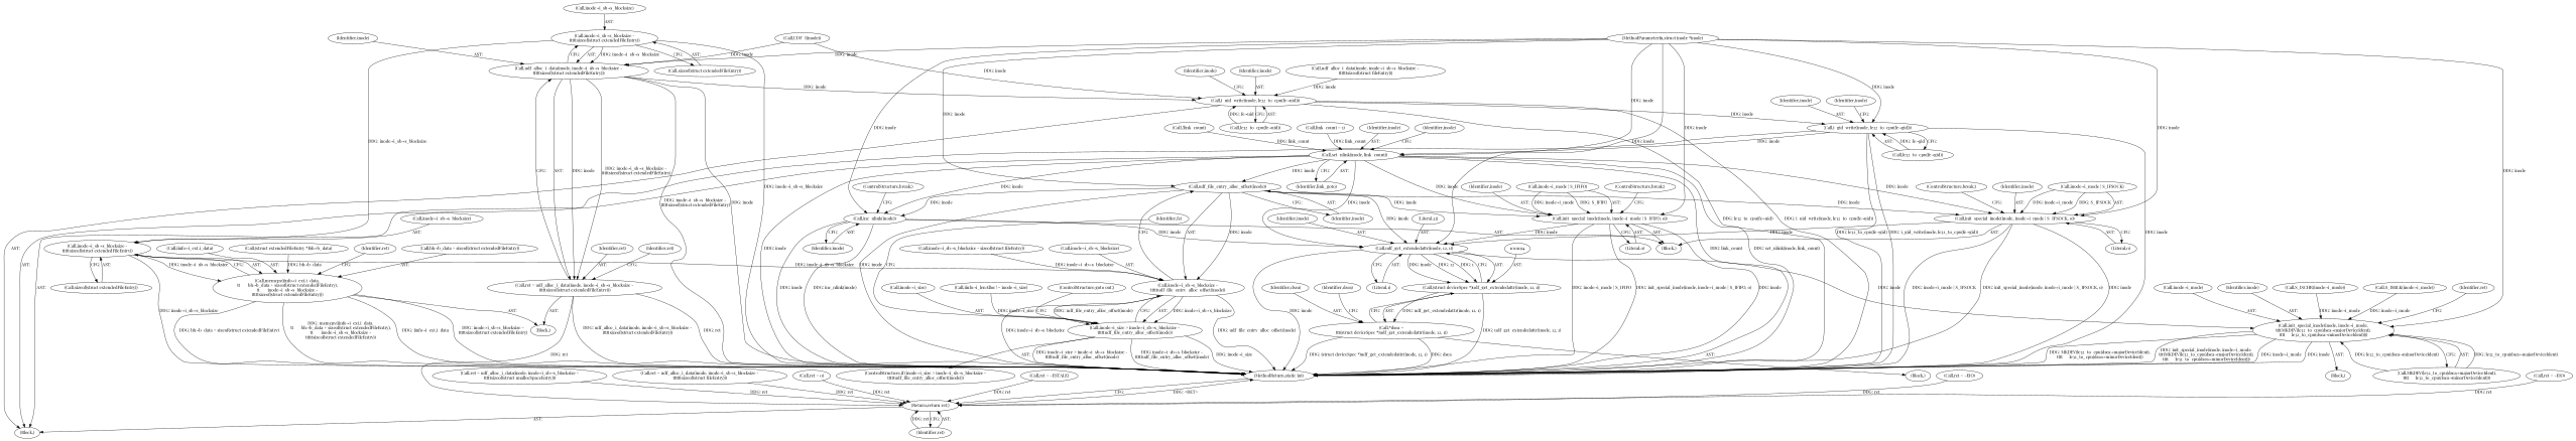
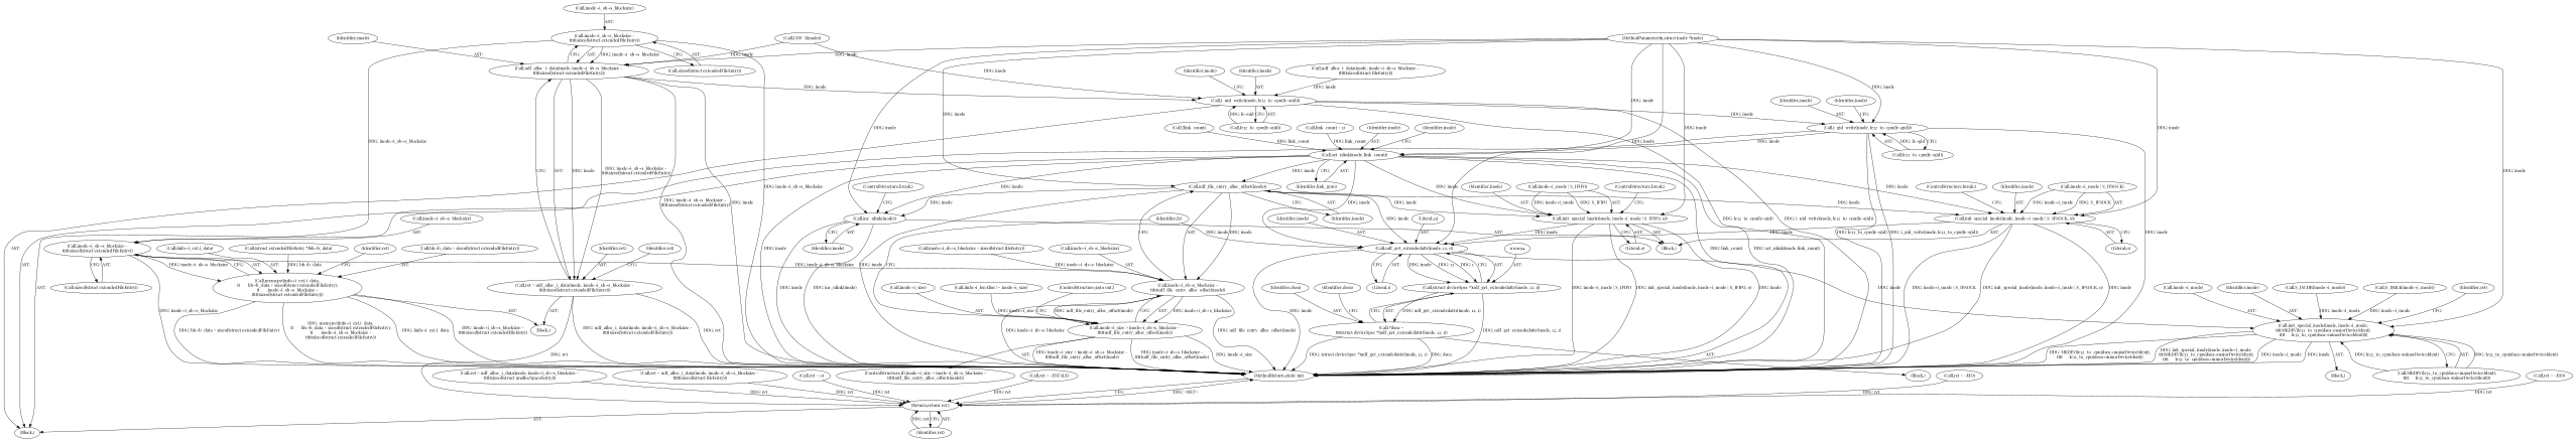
  digraph {
    fontname="Playfair Display"
    node [fontname="Playfair Display"]
    edge [fontname="Playfair Display"]
    n1 [label="(Call,inode->i_sb->s_blocksize -\n\t\t\t\t\tsizeof(struct extendedFileEntry))"]
    n2 [label="(Call,udf_alloc_i_data(inode, inode->i_sb->s_blocksize -\n\t\t\t\t\tsizeof(struct extendedFileEntry)))"]
    n3 [label="(Call,inode->i_sb->s_blocksize -\n\t\t\t\t\tsizeof(struct extendedFileEntry))"]
    n4 [label="(Call,sizeof(struct extendedFileEntry))"]
    n5 [label="(MethodReturn,static int)"]
    n6 [label="(Call,ret = udf_alloc_i_data(inode, inode->i_sb->s_blocksize -\n\t\t\t\t\tsizeof(struct extendedFileEntry)))"]
    n7 [label="(Call,i_uid_write(inode, le32_to_cpu(fe->uid)))"]
    n8 [label="(Call,inode->i_sb->s_blocksize -\n\t\t\t\t\tudf_file_entry_alloc_offset(inode))"]
    n9 [label="(Call,memcpy(iinfo->i_ext.i_data,\n\t\t       bh->b_data + sizeof(struct extendedFileEntry),\n\t\t       inode->i_sb->s_blocksize -\n\t\t\t\t\tsizeof(struct extendedFileEntry)))"]
    n10 [label="(Call,sizeof(struct extendedFileEntry))"]
    n11 [label="(Return,return ret;)"]
    n12 [label="(Block,)"]
    n13 [label="(Block,)"]
    n14 [label="(Call,i_gid_write(inode, le32_to_cpu(fe->gid)))"]
    n15 [label="(Call,le32_to_cpu(fe->uid))"]
    n16 [label="(Identifier,ret)"]
    n17 [label="(Call,set_nlink(inode, link_count))"]
    n18 [label="(Call,le32_to_cpu(fe->gid))"]
    n19 [label="(Call,udf_file_entry_alloc_offset(inode))"]
    n20 [label="(Call,inc_nlink(inode))"]
    n21 [label="(Call,udf_get_extendedattr(inode, 12, 1))"]
    n22 [label="(Call,init_special_inode(inode, inode->i_mode | S_IFIFO, 0))"]
    n23 [label="(Call,init_special_inode(inode, inode->i_mode | S_IFSOCK, 0))"]
    n24 [label="(Identifier,link_goto)"]
    n25 [label="(Identifier,inode)"]
    n26 [label="(Identifier,inode)"]
    n27 [label="(Block,)"]
    n28 [label="(Call,(struct deviceSpec *)udf_get_extendedattr(inode, 12, 1))"]
    n29 [label="(Call,init_special_inode(inode, inode->i_mode,\n\t\t\t\tMKDEV(le32_to_cpu(dsea->majorDeviceIdent),\n\t\t\t\t      le32_to_cpu(dsea->minorDeviceIdent))))"]
    n30 [label="(Literal,1)"]
    n31 [label="(Literal,0)"]
    n32 [label="(Literal,0)"]
    n33 [label="(Call,inode->i_size > inode->i_sb->s_blocksize -\n\t\t\t\t\tudf_file_entry_alloc_offset(inode))"]
    n34 [label="(ControlStructure,if (inode->i_size > inode->i_sb->s_blocksize -\n\t\t\t\t\tudf_file_entry_alloc_offset(inode)))"]
    n35 [label="(Call,*dsea =\n\t\t\t(struct deviceSpec *)udf_get_extendedattr(inode, 12, 1))"]
    n36 [label="(Block,)"]
    n37 [label="(Call,MKDEV(le32_to_cpu(dsea->majorDeviceIdent),\n\t\t\t\t      le32_to_cpu(dsea->minorDeviceIdent)))"]
    n38 [label="(Block,)"]
    n39 [label="(Identifier,inode)"]
    n40 [label="(Literal,12)"]
    n41 [label="(Call,inode->i_mode)"]
    n42 [label="(Identifier,ret)"]
    n43 [label="(Identifier,inode)"]
    n44 [label="(Identifier,dsea)"]
    n45 [label="(Call,ret = -EIO)"]
    n46 [label="(MethodParameterIn,struct inode *inode)"]
    n47 [label="(ControlStructure,break;)"]
    n48 [label="(Call,S_ISCHR(inode->i_mode))"]
    n49 [label="(Call,inode->i_size)"]
    n50 [label="(Call,ret = -EIO)"]
    n51 [label="(Identifier,dsea)"]
    n52 [label="(Call,ret = udf_alloc_i_data(inode, inode->i_sb->s_blocksize -\n\t\t\t\t\tsizeof(struct unallocSpaceEntry)))"]
    n53 [label="(Call,ret = udf_alloc_i_data(inode, inode->i_sb->s_blocksize -\n\t\t\t\t\t\tsizeof(struct fileEntry)))"]
    n54 [label="(Identifier,inode)"]
    n55 [label="(Call,UDF_I(inode))"]
    n56 [label="(Call,!link_count)"]
    n57 [label="(Identifier,inode)"]
    n58 [label="(Call,ret = 0)"]
    n59 [label="(Call,inode->i_sb->s_blocksize)"]
    n60 [label="(Identifier,inode)"]
    n61 [label="(Identifier,inode)"]
    n62 [label="(Call,inode->i_sb->s_blocksize - sizeof(struct fileEntry))"]
    n63 [label="(Identifier,ret)"]
    n64 [label="(Call,ret = -ESTALE)"]
    n65 [label="(Identifier,inode)"]
    n66 [label="(Call,inode->i_sb->s_blocksize)"]
    n67 [label="(Call,iinfo->i_lenAlloc != inode->i_size)"]
    n68 [label="(Call,link_count = 1)"]
    n69 [label="(Identifier,inode)"]
    n70 [label="(Call,S_ISBLK(inode->i_mode))"]
    n71 [label="(ControlStructure,goto out;)"]
    n72 [label="(Identifier,inode)"]
    n73 [label="(Identifier,ret)"]
    n74 [label="(Call,inode->i_mode | S_IFIFO)"]
    n75 [label="(Identifier,inode)"]
    n76 [label="(Identifier,fe)"]
    n77 [label="(Call,udf_alloc_i_data(inode, inode->i_sb->s_blocksize -\n\t\t\t\t\t\tsizeof(struct fileEntry)))"]
    n78 [label="(Call,iinfo->i_ext.i_data)"]
    n79 [label="(Call,inode->i_mode | S_IFSOCK)"]
    n80 [label="(Call,(struct extendedFileEntry *)bh->b_data)"]
    n81 [label="(Identifier,ret)"]
    n82 [label="(Identifier,inode)"]
    n83 [label="(ControlStructure,break;)"]
    n84 [label="(Call,bh->b_data + sizeof(struct extendedFileEntry))"]
    n85 [label="(ControlStructure,break;)"]
    n86 [label="(Call,inode->i_sb->s_blocksize)"]
    1001194
    n1 -> n2 [label="AST: "]
    n1 -> n2 [label="DDG: inode->i_sb->s_blocksize"]
    n1 -> n3 [label="DDG: inode->i_sb->s_blocksize"]
    n1 -> n4 [label="CFG: "]
    n1 -> n5 [label="DDG: inode->i_sb->s_blocksize"]
    n2 -> n1 [label="CFG: "]
    n2 -> n5 [label="DDG: inode->i_sb->s_blocksize -\n\t\t\t\t\tsizeof(struct extendedFileEntry)"]
    n2 -> n5 [label="DDG: inode"]
    n2 -> n6 [label="AST: "]
    n2 -> n6 [label="DDG: inode"]
    n2 -> n6 [label="DDG: inode->i_sb->s_blocksize -\n\t\t\t\t\tsizeof(struct extendedFileEntry)"]
    n2 -> n7 [label="DDG: inode"]
    n3 -> n5 [label="DDG: inode->i_sb->s_blocksize"]
    n3 -> n8 [label="DDG: inode->i_sb->s_blocksize"]
    n3 -> n9 [label="AST: "]
    n3 -> n9 [label="DDG: inode->i_sb->s_blocksize"]
    n3 -> n10 [label="CFG: "]
    n4 -> n1 [label="AST: "]
    n5 -> n11 [label="CFG: "]
    n6 -> n2 [label="CFG: "]
    n6 -> n5 [label="DDG: udf_alloc_i_data(inode, inode->i_sb->s_blocksize -\n\t\t\t\t\tsizeof(struct extendedFileEntry))"]
    n6 -> n5 [label="DDG: ret"]
    n6 -> n11 [label="DDG: ret"]
    n6 -> n12 [label="AST: "]
    n7 -> n5 [label="DDG: i_uid_write(inode, le32_to_cpu(fe->uid))"]
    n7 -> n5 [label="DDG: le32_to_cpu(fe->uid)"]
    n7 -> n13 [label="AST: "]
    n7 -> n14 [label="DDG: inode"]
    n7 -> n15 [label="CFG: "]
    n8 -> n5 [label="DDG: udf_file_entry_alloc_offset(inode)"]
    n8 -> n5 [label="DDG: inode->i_sb->s_blocksize"]
    n8 -> n19 [label="CFG: "]
    n8 -> n33 [label="AST: "]
    n8 -> n33 [label="DDG: inode->i_sb->s_blocksize"]
    n8 -> n33 [label="DDG: udf_file_entry_alloc_offset(inode)"]
    n9 -> n3 [label="CFG: "]
    n9 -> n5 [label="DDG: bh->b_data + sizeof(struct extendedFileEntry)"]
    n9 -> n5 [label="DDG: memcpy(iinfo->i_ext.i_data,\n\t\t       bh->b_data + sizeof(struct extendedFileEntry),\n\t\t       inode->i_sb->s_blocksize -\n\t\t\t\t\tsizeof(struct extendedFileEntry))"]
    n9 -> n5 [label="DDG: iinfo->i_ext.i_data"]
    n9 -> n5 [label="DDG: inode->i_sb->s_blocksize -\n\t\t\t\t\tsizeof(struct extendedFileEntry)"]
    n9 -> n12 [label="AST: "]
    n10 -> n3 [label="AST: "]
    n11 -> n5 [label="DDG: <RET>"]
    n11 -> n13 [label="AST: "]
    n11 -> n16 [label="CFG: "]
    n14 -> n5 [label="DDG: inode"]
    n14 -> n5 [label="DDG: le32_to_cpu(fe->gid)"]
    n14 -> n5 [label="DDG: i_gid_write(inode, le32_to_cpu(fe->gid))"]
    n14 -> n13 [label="AST: "]
    n14 -> n17 [label="DDG: inode"]
    n14 -> n18 [label="CFG: "]
    n15 -> n7 [label="AST: "]
    n15 -> n7 [label="DDG: fe->uid"]
    n16 -> n11 [label="AST: "]
    n16 -> n11 [label="DDG: ret"]
    n17 -> n5 [label="DDG: inode"]
    n17 -> n5 [label="DDG: link_count"]
    n17 -> n5 [label="DDG: set_nlink(inode, link_count)"]
    n17 -> n13 [label="AST: "]
    n17 -> n19 [label="DDG: inode"]
    n17 -> n20 [label="DDG: inode"]
    n17 -> n21 [label="DDG: inode"]
    n17 -> n22 [label="DDG: inode"]
    n17 -> n23 [label="DDG: inode"]
    n17 -> n24 [label="CFG: "]
    n18 -> n14 [label="AST: "]
    n18 -> n14 [label="DDG: fe->gid"]
    n19 -> n5 [label="DDG: inode"]
    n19 -> n8 [label="AST: "]
    n19 -> n8 [label="DDG: inode"]
    n19 -> n20 [label="DDG: inode"]
    n19 -> n21 [label="DDG: inode"]
    n19 -> n22 [label="DDG: inode"]
    n19 -> n23 [label="DDG: inode"]
    n19 -> n25 [label="CFG: "]
    n20 -> n5 [label="DDG: inc_nlink(inode)"]
    n20 -> n5 [label="DDG: inode"]
-   n20 -> n21 [label="DDG: inode"]
+   n76 -> n21 [label="DDG: inode"]
    n20 -> n26 [label="CFG: "]
    n20 -> n27 [label="AST: "]
    n21 -> n5 [label="DDG: inode"]
    n21 -> n28 [label="AST: "]
    n21 -> n28 [label="DDG: inode"]
    n21 -> n28 [label="DDG: 12"]
    n21 -> n28 [label="DDG: 1"]
    n21 -> n29 [label="DDG: inode"]
    n21 -> n30 [label="CFG: "]
    n22 -> n5 [label="DDG: init_special_inode(inode, inode->i_mode | S_IFIFO, 0)"]
    n22 -> n5 [label="DDG: inode"]
    n22 -> n5 [label="DDG: inode->i_mode | S_IFIFO"]
    n22 -> n21 [label="DDG: inode"]
    n22 -> n27 [label="AST: "]
    n22 -> n31 [label="CFG: "]
    n23 -> n5 [label="DDG: inode"]
    n23 -> n5 [label="DDG: inode->i_mode | S_IFSOCK"]
    n23 -> n5 [label="DDG: init_special_inode(inode, inode->i_mode | S_IFSOCK, 0)"]
    n23 -> n21 [label="DDG: inode"]
    n23 -> n27 [label="AST: "]
    n23 -> n32 [label="CFG: "]
    n24 -> n17 [label="AST: "]
    n25 -> n19 [label="AST: "]
    n26 -> n20 [label="AST: "]
    n28 -> n5 [label="DDG: udf_get_extendedattr(inode, 12, 1)"]
    n28 -> n21 [label="CFG: "]
    n28 -> n35 [label="AST: "]
    n28 -> n35 [label="DDG: udf_get_extendedattr(inode, 12, 1)"]
    n29 -> n5 [label="DDG: init_special_inode(inode, inode->i_mode,\n\t\t\t\tMKDEV(le32_to_cpu(dsea->majorDeviceIdent),\n\t\t\t\t      le32_to_cpu(dsea->minorDeviceIdent)))"]
    n29 -> n5 [label="DDG: inode->i_mode"]
    n29 -> n5 [label="DDG: inode"]
    n29 -> n5 [label="DDG: MKDEV(le32_to_cpu(dsea->majorDeviceIdent),\n\t\t\t\t      le32_to_cpu(dsea->minorDeviceIdent))"]
    n29 -> n36 [label="AST: "]
    n29 -> n37 [label="CFG: "]
    n30 -> n21 [label="AST: "]
    n31 -> n22 [label="AST: "]
    n32 -> n23 [label="AST: "]
    n33 -> n5 [label="DDG: inode->i_size > inode->i_sb->s_blocksize -\n\t\t\t\t\tudf_file_entry_alloc_offset(inode)"]
    n33 -> n5 [label="DDG: inode->i_sb->s_blocksize -\n\t\t\t\t\tudf_file_entry_alloc_offset(inode)"]
    n33 -> n5 [label="DDG: inode->i_size"]
    n33 -> n8 [label="CFG: "]
    n33 -> n34 [label="AST: "]
    n35 -> n5 [label="DDG: dsea"]
    n35 -> n5 [label="DDG: (struct deviceSpec *)udf_get_extendedattr(inode, 12, 1)"]
    n35 -> n28 [label="CFG: "]
    n35 -> n38 [label="AST: "]
    n37 -> n29 [label="AST: "]
    n37 -> n29 [label="DDG: le32_to_cpu(dsea->majorDeviceIdent)"]
    n37 -> n29 [label="DDG: le32_to_cpu(dsea->minorDeviceIdent)"]
    n39 -> n17 [label="AST: "]
    n40 -> n21 [label="AST: "]
    n41 -> n29 [label="AST: "]
    n42 -> n6 [label="AST: "]
    n43 -> n29 [label="AST: "]
    n44 -> n35 [label="AST: "]
    n45 -> n11 [label="DDG: ret"]
    n46 -> n2 [label="DDG: inode"]
    n46 -> n14 [label="DDG: inode"]
    n46 -> n17 [label="DDG: inode"]
    n46 -> n19 [label="DDG: inode"]
    n46 -> n20 [label="DDG: inode"]
    n46 -> n21 [label="DDG: inode"]
    n46 -> n22 [label="DDG: inode"]
    n46 -> n23 [label="DDG: inode"]
    n46 -> n29 [label="DDG: inode"]
    n47 -> n20 [label="CFG: "]
    n48 -> n29 [label="DDG: inode->i_mode"]
    n49 -> n33 [label="AST: "]
    n50 -> n11 [label="DDG: ret"]
    n51 -> n35 [label="CFG: "]
    n52 -> n11 [label="DDG: ret"]
    n53 -> n11 [label="DDG: ret"]
    n54 -> n17 [label="CFG: "]
    n55 -> n2 [label="DDG: inode"]
    n55 -> n7 [label="DDG: inode"]
    n56 -> n17 [label="DDG: link_count"]
    n57 -> n14 [label="AST: "]
    n58 -> n11 [label="DDG: ret"]
    n59 -> n1 [label="AST: "]
    n60 -> n21 [label="AST: "]
    n61 -> n22 [label="AST: "]
    n62 -> n8 [label="DDG: inode->i_sb->s_blocksize"]
    n63 -> n6 [label="CFG: "]
    n64 -> n11 [label="DDG: ret"]
    n65 -> n23 [label="AST: "]
    n66 -> n8 [label="AST: "]
    n67 -> n33 [label="DDG: inode->i_size"]
    n68 -> n17 [label="DDG: link_count"]
    n69 -> n7 [label="AST: "]
    n70 -> n29 [label="DDG: inode->i_mode"]
    n71 -> n33 [label="CFG: "]
    n72 -> n2 [label="AST: "]
    n73 -> n29 [label="CFG: "]
    n74 -> n22 [label="AST: "]
    n74 -> n22 [label="DDG: inode->i_mode"]
    n74 -> n22 [label="DDG: S_IFIFO"]
    n75 -> n14 [label="CFG: "]
    n76 -> n33 [label="CFG: "]
    n77 -> n7 [label="DDG: inode"]
    n78 -> n9 [label="AST: "]
    n79 -> n23 [label="AST: "]
    n79 -> n23 [label="DDG: inode->i_mode"]
    n79 -> n23 [label="DDG: S_IFSOCK"]
    n80 -> n9 [label="DDG: bh->b_data"]
    n81 -> n9 [label="CFG: "]
    n82 -> n7 [label="CFG: "]
    n83 -> n22 [label="CFG: "]
    n84 -> n9 [label="AST: "]
    n85 -> n23 [label="CFG: "]
    n86 -> n3 [label="AST: "]
    1001194 -> n28 [label="AST: "]
  }
